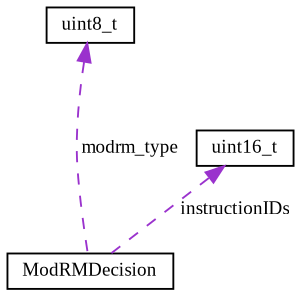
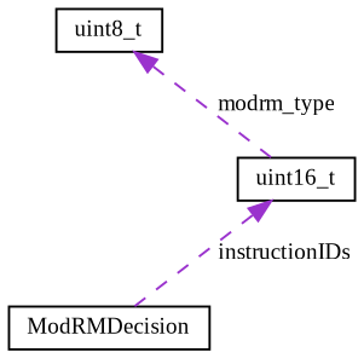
  digraph {
    fontname="Liberation Serif"
    node [color=black fontname="Liberation Serif" fontsize=10 shape=box]
    edge [color=darkorchid3 dir=back fontname="Liberation Serif" fontsize=10 labelfontname=Helvetica labelfontsize=10 style=dashed]
    n1 [height=0.2 label=ModRMDecision width=0.4]
    n2 [height=0.2 label=uint8_t width=0.4]
    n3 [height=0.2 label=uint16_t width=0.4]
-   n2 -> n1 [label=" modrm_type"]
+   n2 -> n3 [label=" modrm_type"]
    n3 -> n1 [label=" instructionIDs"]
  }
